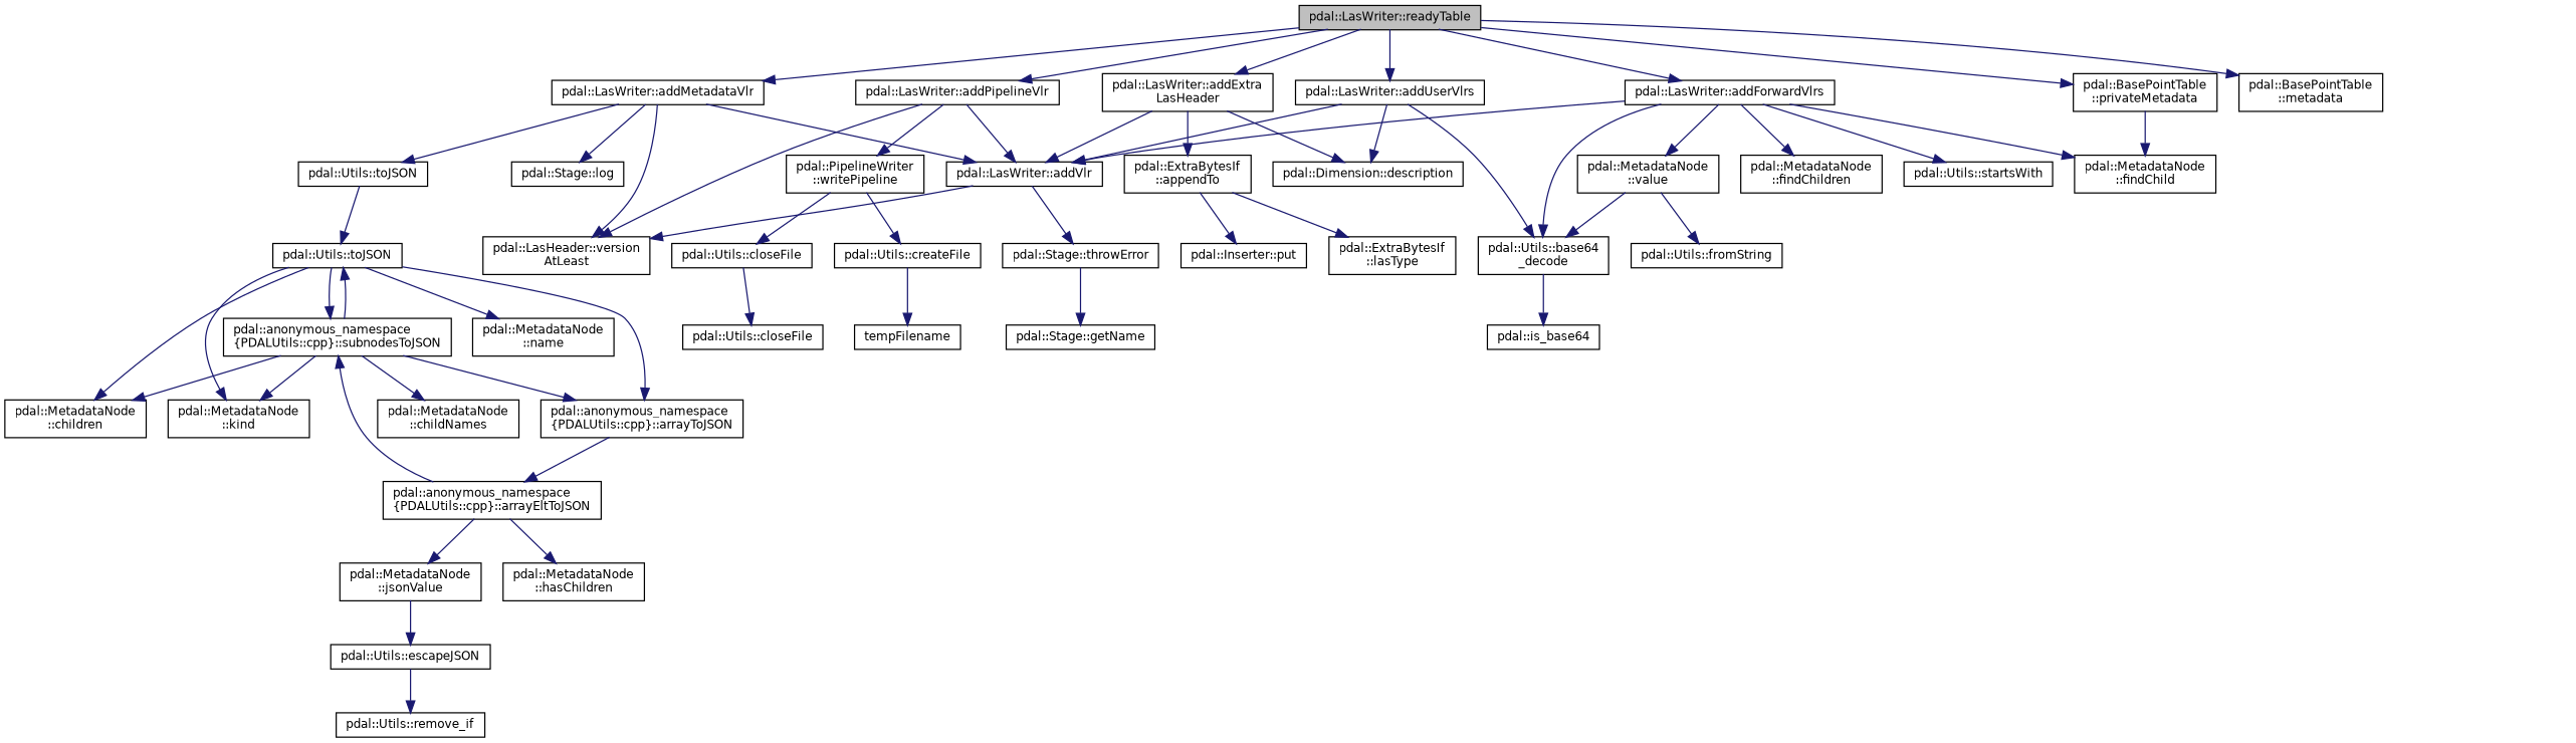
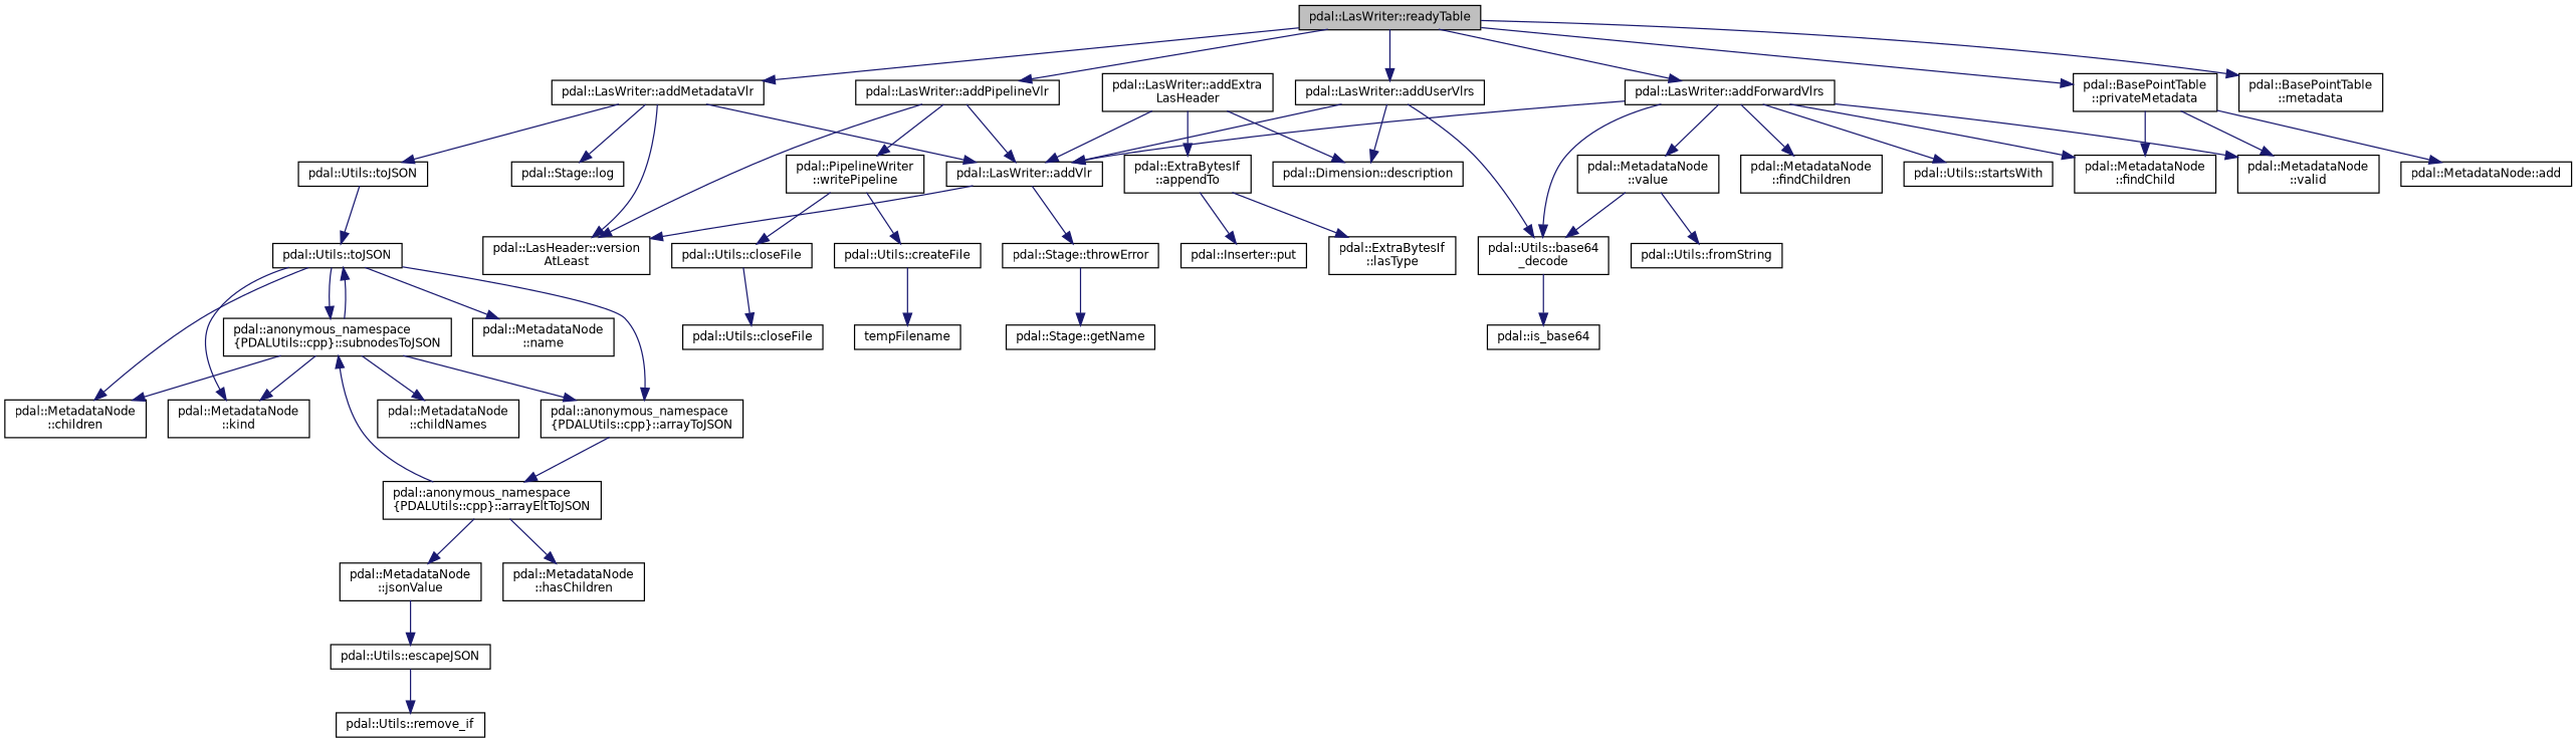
  digraph {
    rankdir=TB
    node [color=black fillcolor=white fontname=Helvetica fontsize=10 shape=record style=filled]
    edge [color=midnightblue fontname=Helvetica fontsize=10 labelfontname=Helvetica labelfontsize=10 style=solid]
    n1 [fillcolor=grey75 fontcolor=black height=0.2 label="pdal::LasWriter::readyTable" width=0.4]
    n2 [height=0.2 label="pdal::LasWriter::addExtra\lLasHeader" width=0.4]
    n3 [height=0.2 label="pdal::LasWriter::addForwardVlrs" width=0.4]
    n4 [height=0.2 label="pdal::LasWriter::addMetadataVlr" width=0.4]
    n5 [height=0.2 label="pdal::LasWriter::addPipelineVlr" width=0.4]
    n6 [height=0.2 label="pdal::LasWriter::addUserVlrs" width=0.4]
    n7 [height=0.2 label="pdal::BasePointTable\l::metadata" width=0.4]
    n8 [height=0.2 label="pdal::BasePointTable\l::privateMetadata" width=0.4]
    n9 [height=0.2 label="pdal::LasWriter::addVlr" width=0.4]
    n10 [height=0.2 label="pdal::ExtraBytesIf\l::appendTo" width=0.4]
    n11 [height=0.2 label="pdal::Dimension::description" width=0.4]
    n12 [height=0.2 label="pdal::Utils::base64\l_decode" width=0.4]
    n13 [height=0.2 label="pdal::MetadataNode\l::findChild" width=0.4]
    n14 [height=0.2 label="pdal::MetadataNode\l::findChildren" width=0.4]
    n15 [height=0.2 label="pdal::Utils::startsWith" width=0.4]
+   n16 [height=0.2 label="pdal::MetadataNode\l::valid" width=0.4]
    n17 [height=0.2 label="pdal::MetadataNode\l::value" width=0.4]
    n18 [height=0.2 label="pdal::LasHeader::version\lAtLeast" width=0.4]
    n19 [height=0.2 label="pdal::Stage::log" width=0.4]
    n20 [height=0.2 label="pdal::Utils::toJSON" width=0.4]
    n21 [height=0.2 label="pdal::PipelineWriter\l::writePipeline" width=0.4]
+   n22 [height=0.2 label="pdal::MetadataNode::add" width=0.4]
    n23 [height=0.2 label="pdal::Stage::throwError" width=0.4]
    n24 [height=0.2 label="pdal::ExtraBytesIf\l::lasType" width=0.4]
    n25 [height=0.2 label="pdal::Inserter::put" width=0.4]
    n26 [height=0.2 label="pdal::Stage::getName" width=0.4]
    n27 [height=0.2 label="pdal::is_base64" width=0.4]
    n28 [height=0.2 label="pdal::Utils::fromString" width=0.4]
    n29 [height=0.2 label="pdal::Utils::toJSON" width=0.4]
    n30 [height=0.2 label="pdal::MetadataNode\l::name" width=0.4]
    n31 [height=0.2 label="pdal::anonymous_namespace\l\{PDALUtils::cpp\}::subnodesToJSON" width=0.4]
    n32 [height=0.2 label="pdal::MetadataNode\l::children" width=0.4]
    n33 [height=0.2 label="pdal::MetadataNode\l::kind" width=0.4]
    n34 [height=0.2 label="pdal::anonymous_namespace\l\{PDALUtils::cpp\}::arrayToJSON" width=0.4]
    n35 [height=0.2 label="pdal::MetadataNode\l::childNames" width=0.4]
    n36 [height=0.2 label="pdal::anonymous_namespace\l\{PDALUtils::cpp\}::arrayEltToJSON" width=0.4]
    n37 [height=0.2 label="pdal::MetadataNode\l::jsonValue" width=0.4]
    n38 [height=0.2 label="pdal::MetadataNode\l::hasChildren" width=0.4]
    n39 [height=0.2 label="pdal::Utils::escapeJSON" width=0.4]
    n40 [height=0.2 label="pdal::Utils::remove_if" width=0.4]
    n41 [height=0.2 label="pdal::Utils::createFile" width=0.4]
    n42 [height=0.2 label="pdal::Utils::closeFile" width=0.4]
    n43 [height=0.2 label=tempFilename width=0.4]
    n44 [height=0.2 label="pdal::Utils::closeFile" width=0.4]
-   n1 -> n2
    n1 -> n3
    n1 -> n4
    n1 -> n5
    n1 -> n6
    n1 -> n7
    n1 -> n8
    n2 -> n9
    n2 -> n10
    n2 -> n11
    n3 -> n9
    n3 -> n12
    n3 -> n13
    n3 -> n14
    n3 -> n15
+   n3 -> n16
    n3 -> n17
    n4 -> n9
    n4 -> n18
    n4 -> n19
    n4 -> n20
    n5 -> n9
    n5 -> n18
    n5 -> n21
    n6 -> n9
    n6 -> n11
    n6 -> n12
    n8 -> n13
+   n8 -> n16
+   n8 -> n22
    n9 -> n18
    n9 -> n23
    n10 -> n24
    n10 -> n25
    n12 -> n27
    n17 -> n12
    n17 -> n28
    n20 -> n29
    n21 -> n41
    n21 -> n42
    n23 -> n26
    n29 -> n30
    n29 -> n31
    n29 -> n32
    n29 -> n33
    n29 -> n34
    n31 -> n29
    n31 -> n32
    n31 -> n33
    n31 -> n34
    n31 -> n35
    n34 -> n36
    n36 -> n31
    n36 -> n37
    n36 -> n38
    n37 -> n39
    n39 -> n40
    n41 -> n43
    n42 -> n44
  }
